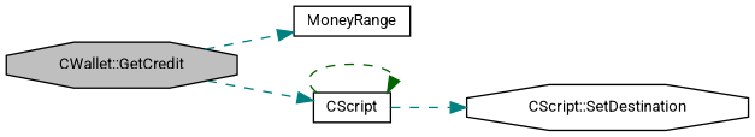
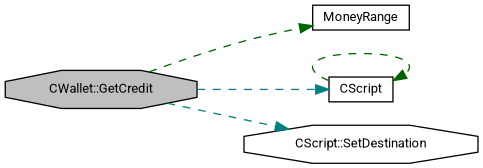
  digraph {
    fontname=Roboto
    rankdir=LR
    node [color=black fillcolor=white fontname=Roboto fontsize=10 shape=octagon style=filled]
    edge [color=darkgreen fontname=Roboto fontsize=10 labelfontname=Helvetica labelfontsize=10 style=dashed]
    n1 [fillcolor=grey75 fontcolor=black height=0.2 label="CWallet::GetCredit" width=0.4]
    n2 [height=0.2 label=MoneyRange shape=box width=0.4]
    n3 [height=0.2 label=CScript shape=box width=0.4]
    n4 [height=0.2 label="CScript::SetDestination" width=0.4]
-   n1 -> n2 [color=teal]
+   n1 -> n2
    n1 -> n3 [color=teal]
    n3 -> n3
-   n3 -> n4 [color=teal]
+   n1 -> n4 [color=teal]
  }
